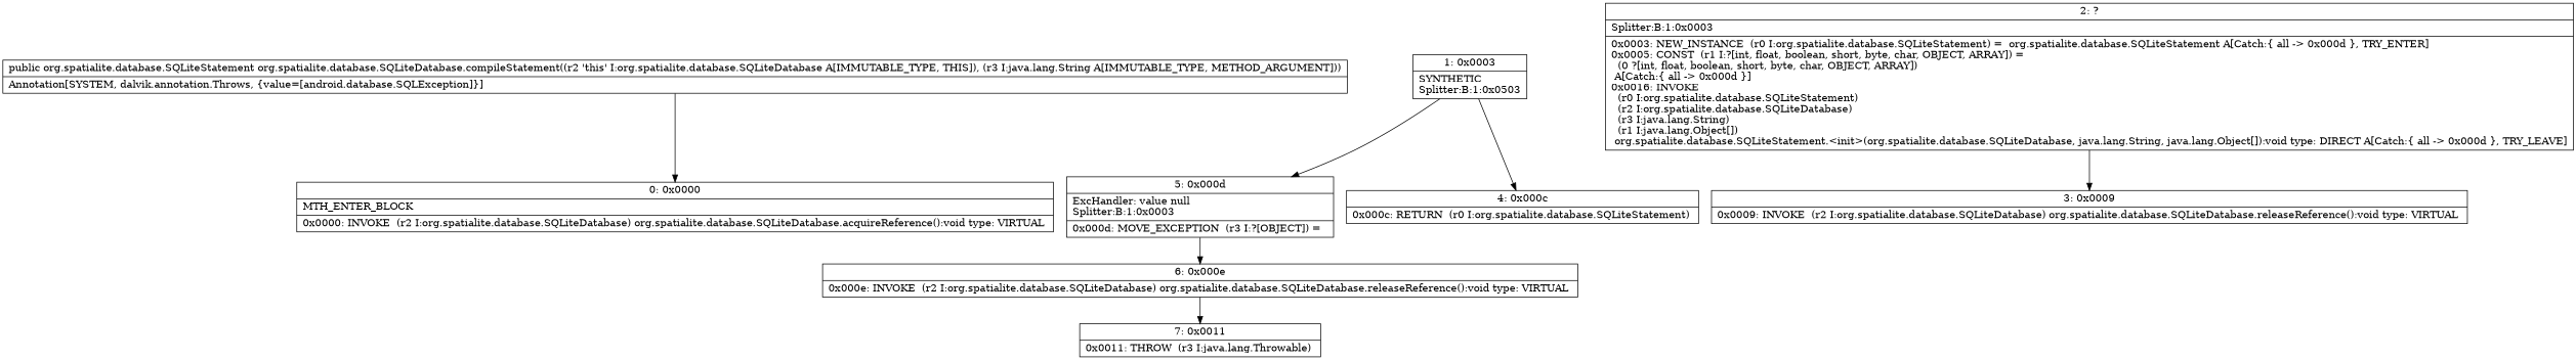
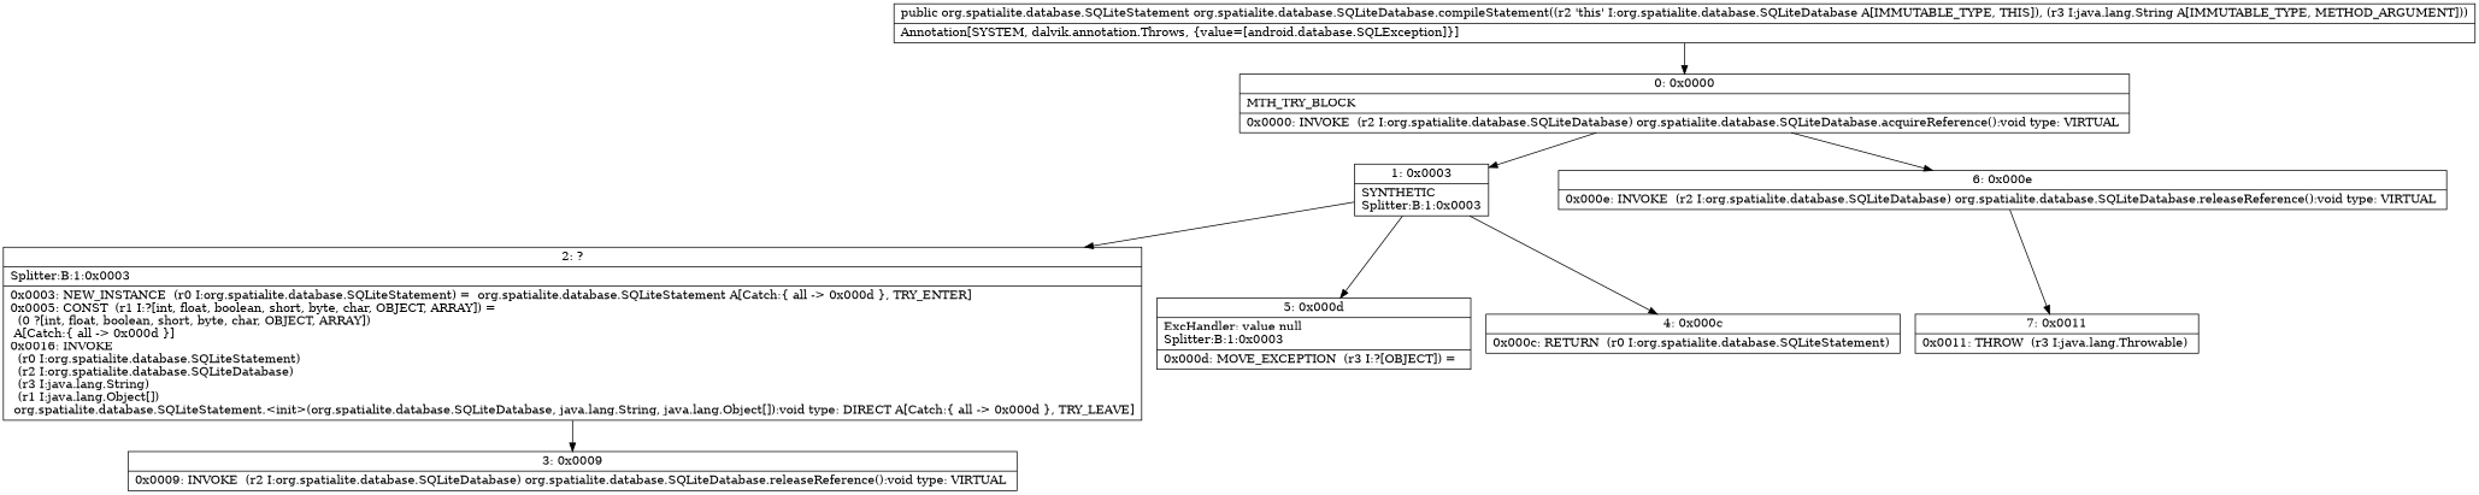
  digraph {
    node [shape=record]
-   n1 [label="{0\:\ 0x0000|MTH_ENTER_BLOCK\l|0x0000: INVOKE  (r2 I:org.spatialite.database.SQLiteDatabase) org.spatialite.database.SQLiteDatabase.acquireReference():void type: VIRTUAL \l}"]
-   n2 [label="{1\:\ 0x0003|SYNTHETIC\lSplitter:B:1:0x0503\l}"]
+   n1 [label="{0\:\ 0x0000|MTH_TRY_BLOCK\l|0x0000: INVOKE  (r2 I:org.spatialite.database.SQLiteDatabase) org.spatialite.database.SQLiteDatabase.acquireReference():void type: VIRTUAL \l}"]
+   n2 [label="{1\:\ 0x0003|SYNTHETIC\lSplitter:B:1:0x0003\l}"]
    n3 [label="{2\:\ ?|Splitter:B:1:0x0003\l|0x0003: NEW_INSTANCE  (r0 I:org.spatialite.database.SQLiteStatement) =  org.spatialite.database.SQLiteStatement A[Catch:\{ all \-\> 0x000d \}, TRY_ENTER]\l0x0005: CONST  (r1 I:?[int, float, boolean, short, byte, char, OBJECT, ARRAY]) = \l  (0 ?[int, float, boolean, short, byte, char, OBJECT, ARRAY])\l A[Catch:\{ all \-\> 0x000d \}]\l0x0016: INVOKE  \l  (r0 I:org.spatialite.database.SQLiteStatement)\l  (r2 I:org.spatialite.database.SQLiteDatabase)\l  (r3 I:java.lang.String)\l  (r1 I:java.lang.Object[])\l org.spatialite.database.SQLiteStatement.\<init\>(org.spatialite.database.SQLiteDatabase, java.lang.String, java.lang.Object[]):void type: DIRECT A[Catch:\{ all \-\> 0x000d \}, TRY_LEAVE]\l}"]
    n4 [label="{5\:\ 0x000d|ExcHandler: value null\lSplitter:B:1:0x0003\l|0x000d: MOVE_EXCEPTION  (r3 I:?[OBJECT]) =  \l}"]
    n5 [label="{4\:\ 0x000c|0x000c: RETURN  (r0 I:org.spatialite.database.SQLiteStatement) \l}"]
    n6 [label="{3\:\ 0x0009|0x0009: INVOKE  (r2 I:org.spatialite.database.SQLiteDatabase) org.spatialite.database.SQLiteDatabase.releaseReference():void type: VIRTUAL \l}"]
    n7 [label="{6\:\ 0x000e|0x000e: INVOKE  (r2 I:org.spatialite.database.SQLiteDatabase) org.spatialite.database.SQLiteDatabase.releaseReference():void type: VIRTUAL \l}"]
    n8 [label="{7\:\ 0x0011|0x0011: THROW  (r3 I:java.lang.Throwable) \l}"]
    n9 [label="{public org.spatialite.database.SQLiteStatement org.spatialite.database.SQLiteDatabase.compileStatement((r2 'this' I:org.spatialite.database.SQLiteDatabase A[IMMUTABLE_TYPE, THIS]), (r3 I:java.lang.String A[IMMUTABLE_TYPE, METHOD_ARGUMENT]))  | Annotation[SYSTEM, dalvik.annotation.Throws, \{value=[android.database.SQLException]\}]\l}"]
+   n1 -> n2
+   n2 -> n3
    n2 -> n4
    n2 -> n5
    n3 -> n6
-   n4 -> n7
+   n1 -> n7
    n7 -> n8
    n9 -> n1
  }
